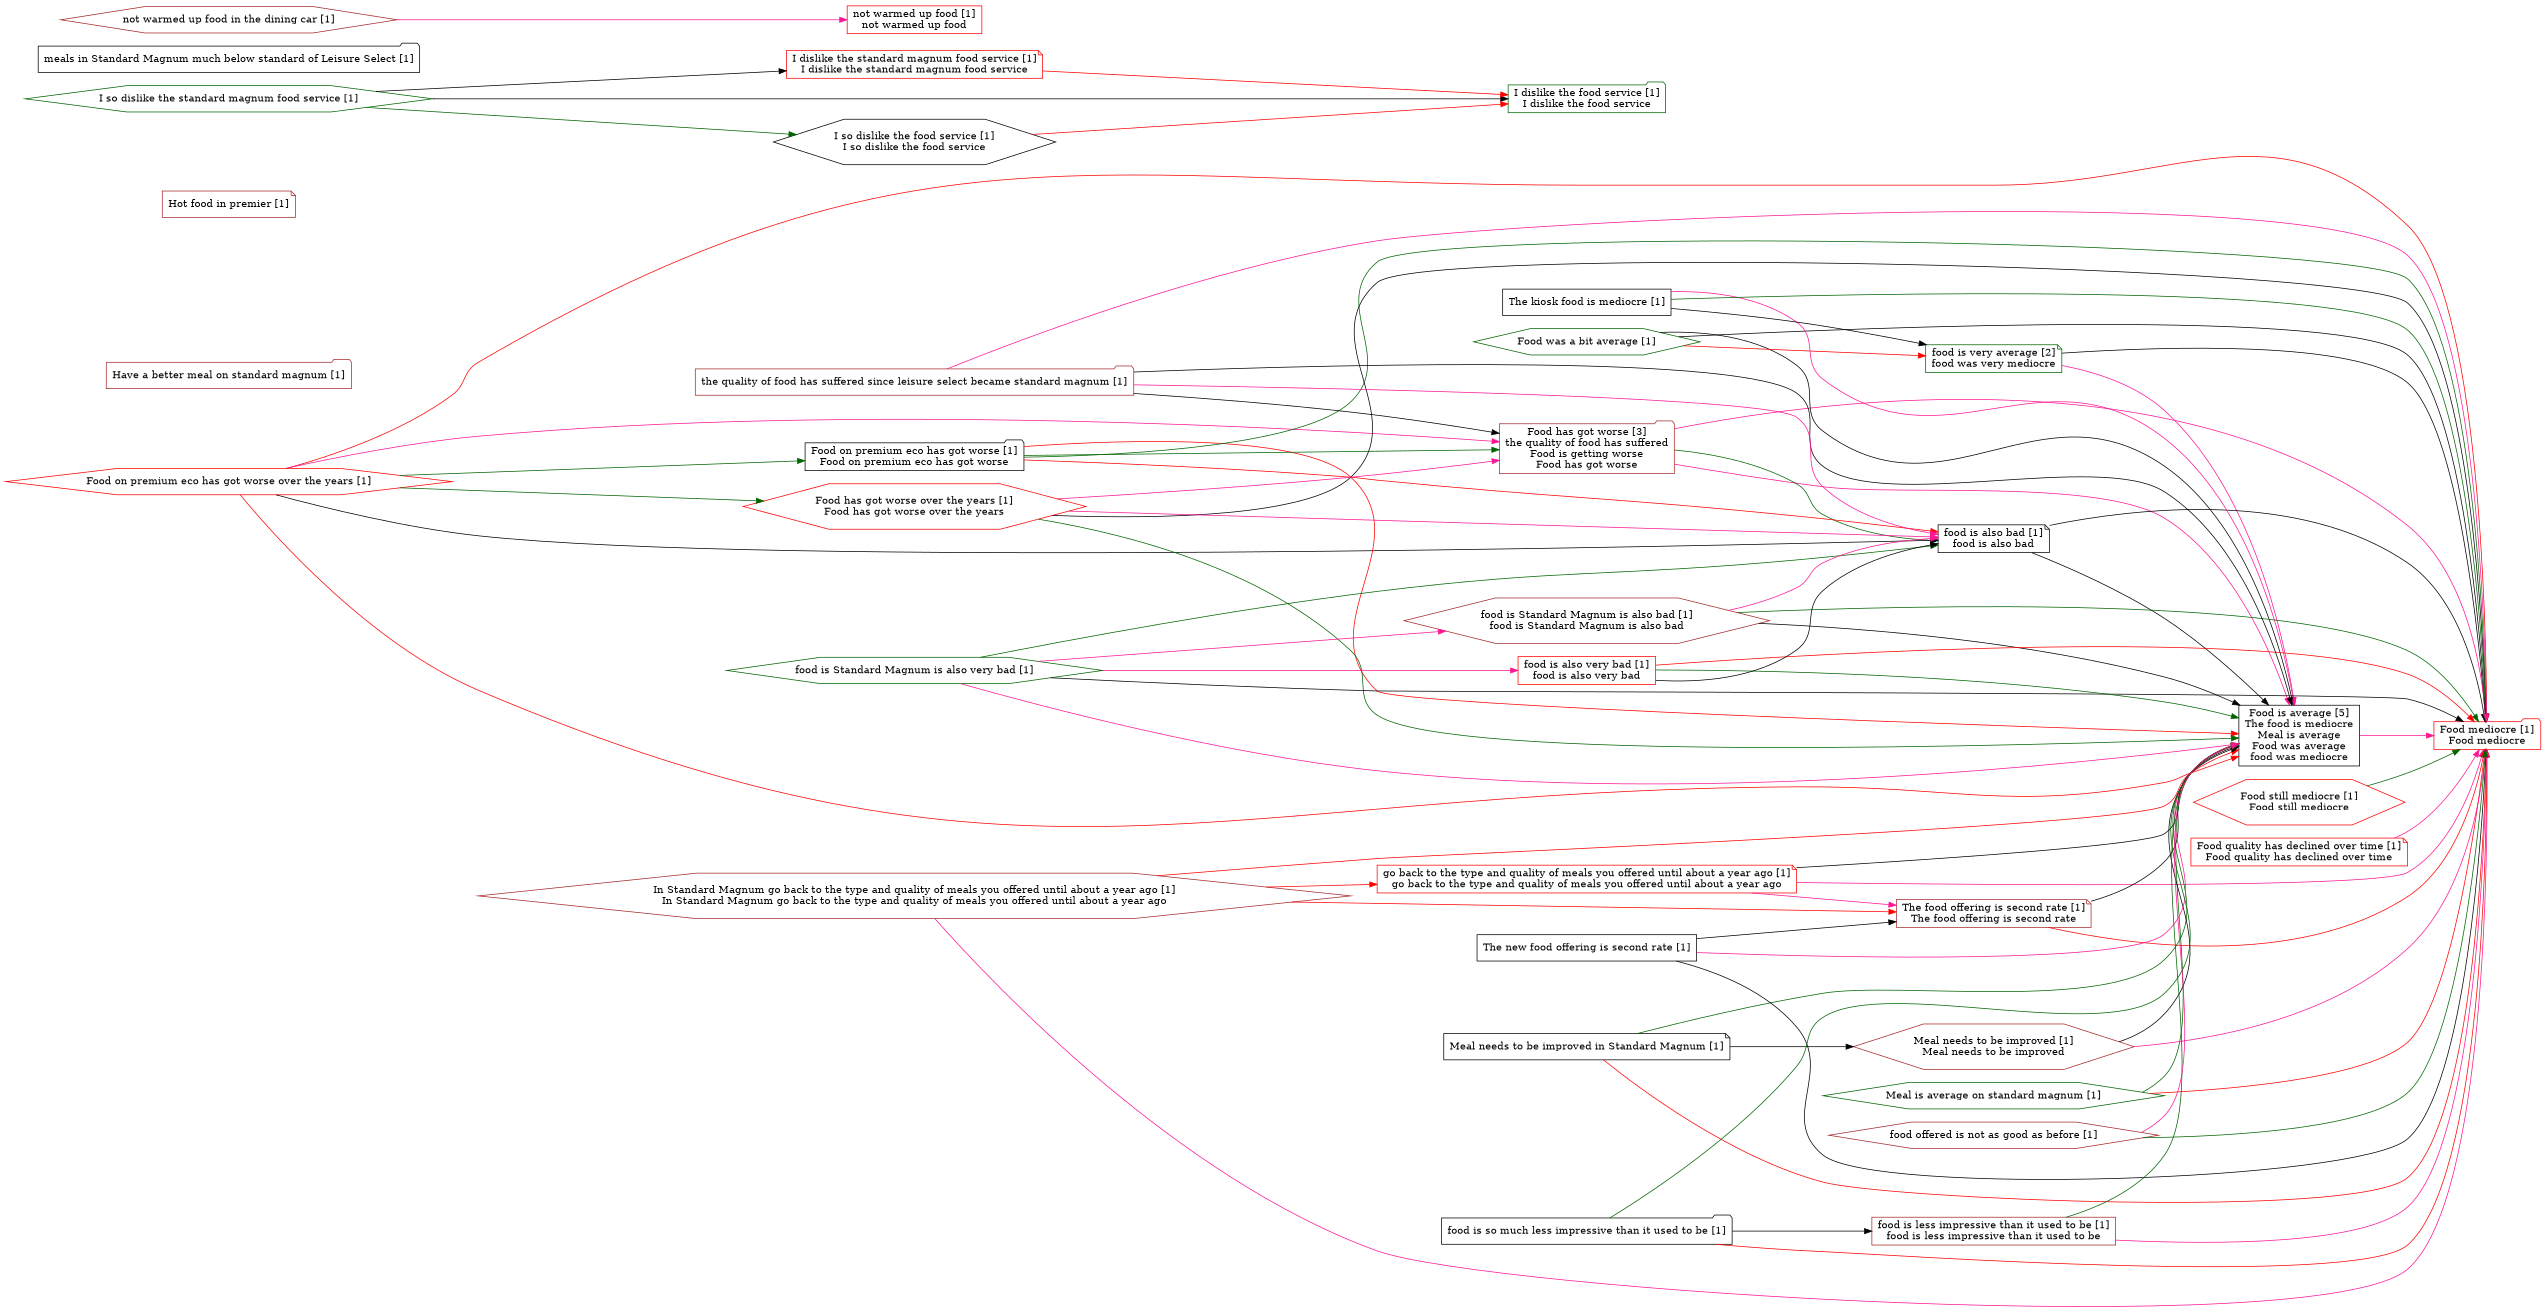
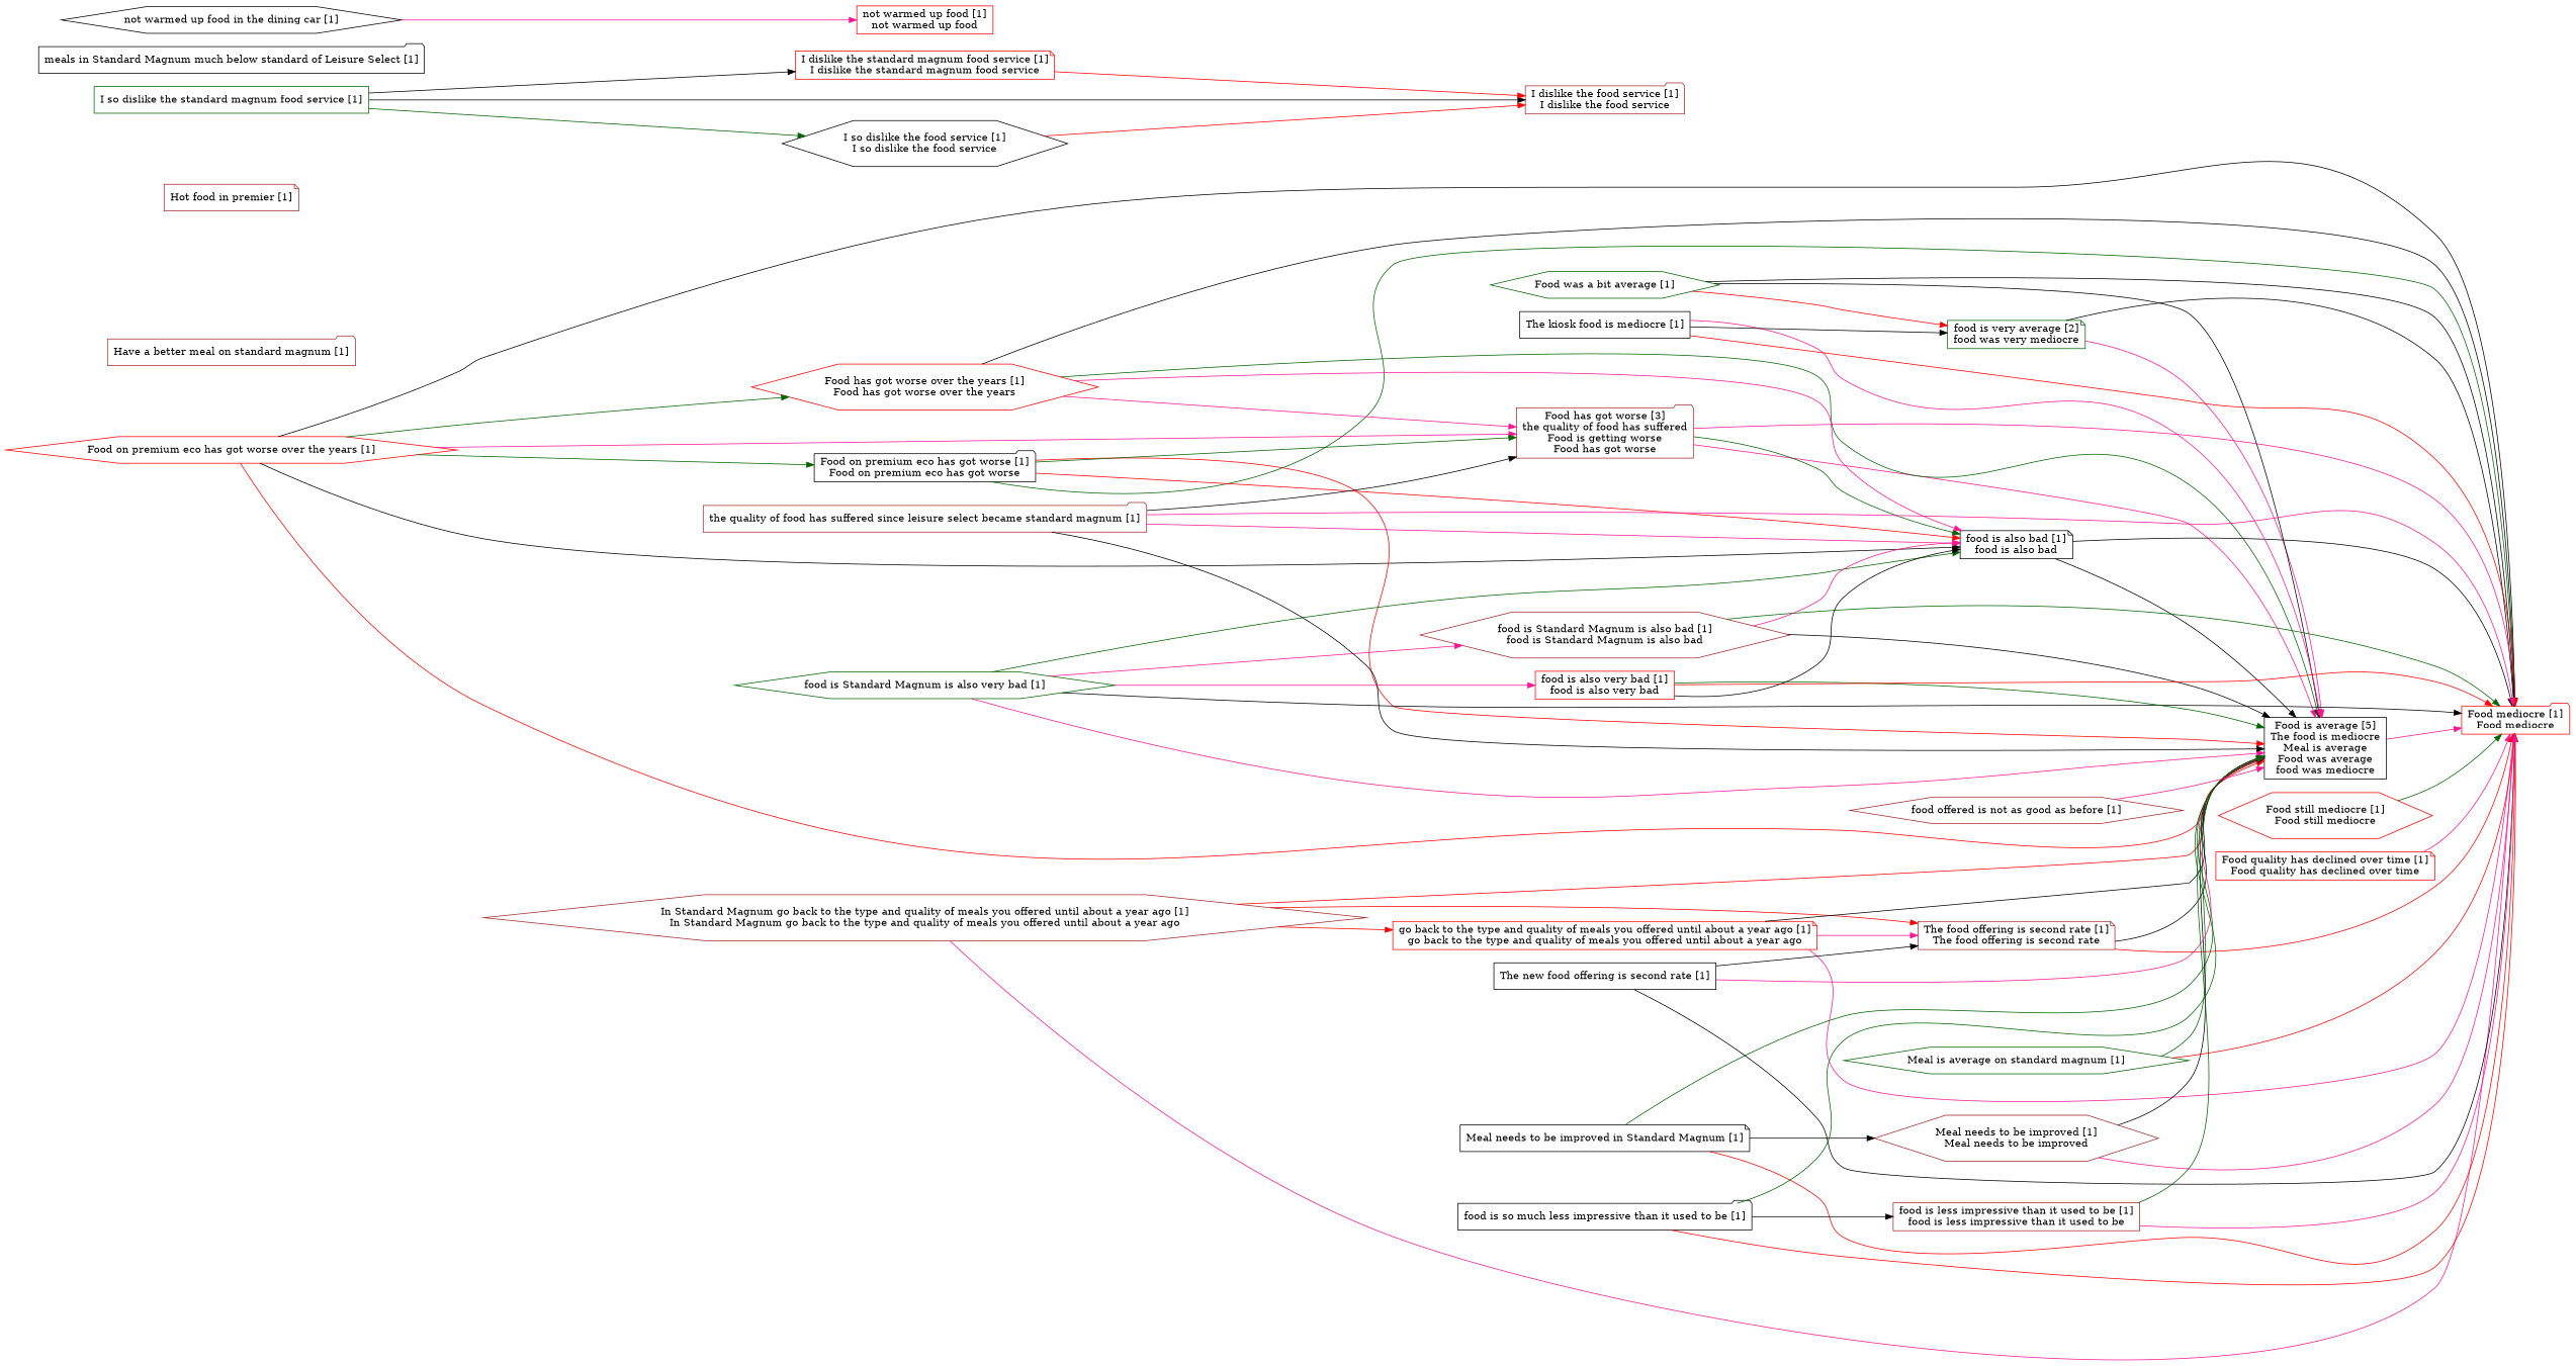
  digraph {
    rankdir=LR
    node [color=brown shape=hexagon]
    edge [color=deeppink]
    "Food is average [5]\nThe food is mediocre\nMeal is average\nFood was average\nfood was mediocre" [color=black shape=box]
    "Food mediocre [1]\nFood mediocre" [color=red shape=folder]
    "food is very average [2]\nfood was very mediocre" [color=darkgreen shape=note]
    "Food has got worse [3]\nthe quality of food has suffered\nFood is getting worse\nFood has got worse" [shape=folder]
    "food is also bad [1]\nfood is also bad" [color=black shape=note]
    "Food still mediocre [1]\nFood still mediocre" [color=red]
    "Food quality has declined over time [1]\nFood quality has declined over time" [color=red shape=note]
    "Food on premium eco has got worse over the years [1]" [color=red]
    "Food on premium eco has got worse [1]\nFood on premium eco has got worse" [color=black shape=folder]
    "Food has got worse over the years [1]\nFood has got worse over the years" [color=red]
    "Food was a bit average [1]" [color=darkgreen]
    "Have a better meal on standard magnum [1]" [shape=folder]
    "Hot food in premier [1]" [shape=note]
-   "I so dislike the standard magnum food service [1]" [color=darkgreen]
+   "I so dislike the standard magnum food service [1]" [color=darkgreen shape=box]
    "I dislike the standard magnum food service [1]\nI dislike the standard magnum food service" [color=red shape=note]
-   "I dislike the food service [1]\nI dislike the food service" [color=darkgreen shape=folder]
+   "I dislike the food service [1]\nI dislike the food service" [shape=folder]
    "I so dislike the food service [1]\nI so dislike the food service" [color=black]
    "In Standard Magnum go back to the type and quality of meals you offered until about a year ago [1]\nIn Standard Magnum go back to the type and quality of meals you offered until about a year ago"
    "go back to the type and quality of meals you offered until about a year ago [1]\ngo back to the type and quality of meals you offered until about a year ago" [color=red shape=note]
    "The food offering is second rate [1]\nThe food offering is second rate" [shape=note]
    "Meal is average on standard magnum [1]" [color=darkgreen]
    "Meal needs to be improved in Standard Magnum [1]" [color=black shape=note]
    "Meal needs to be improved [1]\nMeal needs to be improved"
    "The kiosk food is mediocre [1]" [color=black shape=box]
    "The new food offering is second rate [1]" [color=black shape=box]
    "food is Standard Magnum is also very bad [1]" [color=darkgreen]
    "food is Standard Magnum is also bad [1]\nfood is Standard Magnum is also bad"
    "food is also very bad [1]\nfood is also very bad" [color=red shape=box]
    "food is so much less impressive than it used to be [1]" [color=black shape=folder]
    "food is less impressive than it used to be [1]\nfood is less impressive than it used to be" [shape=box]
    "food offered is not as good as before [1]"
    "meals in Standard Magnum much below standard of Leisure Select [1]" [color=black shape=folder]
-   "not warmed up food in the dining car [1]"
+   "not warmed up food in the dining car [1]" [color=black]
    "not warmed up food [1]\nnot warmed up food" [color=red shape=box]
    "the quality of food has suffered since leisure select became standard magnum [1]" [shape=folder]
    "Food is average [5]\nThe food is mediocre\nMeal is average\nFood was average\nfood was mediocre" -> "Food mediocre [1]\nFood mediocre"
    "food is very average [2]\nfood was very mediocre" -> "Food is average [5]\nThe food is mediocre\nMeal is average\nFood was average\nfood was mediocre"
    "food is very average [2]\nfood was very mediocre" -> "Food mediocre [1]\nFood mediocre" [color=black]
    "Food has got worse [3]\nthe quality of food has suffered\nFood is getting worse\nFood has got worse" -> "Food is average [5]\nThe food is mediocre\nMeal is average\nFood was average\nfood was mediocre"
    "Food has got worse [3]\nthe quality of food has suffered\nFood is getting worse\nFood has got worse" -> "Food mediocre [1]\nFood mediocre"
    "Food has got worse [3]\nthe quality of food has suffered\nFood is getting worse\nFood has got worse" -> "food is also bad [1]\nfood is also bad" [color=darkgreen]
    "food is also bad [1]\nfood is also bad" -> "Food is average [5]\nThe food is mediocre\nMeal is average\nFood was average\nfood was mediocre" [color=black]
    "food is also bad [1]\nfood is also bad" -> "Food mediocre [1]\nFood mediocre" [color=black]
    "Food still mediocre [1]\nFood still mediocre" -> "Food mediocre [1]\nFood mediocre" [color=darkgreen]
    "Food quality has declined over time [1]\nFood quality has declined over time" -> "Food mediocre [1]\nFood mediocre"
    "Food on premium eco has got worse over the years [1]" -> "Food is average [5]\nThe food is mediocre\nMeal is average\nFood was average\nfood was mediocre" [color=red]
-   "Food on premium eco has got worse over the years [1]" -> "Food mediocre [1]\nFood mediocre" [color=red]
+   "Food on premium eco has got worse over the years [1]" -> "Food mediocre [1]\nFood mediocre" [color=black]
    "Food on premium eco has got worse over the years [1]" -> "Food has got worse [3]\nthe quality of food has suffered\nFood is getting worse\nFood has got worse"
    "Food on premium eco has got worse over the years [1]" -> "food is also bad [1]\nfood is also bad" [color=black]
    "Food on premium eco has got worse over the years [1]" -> "Food on premium eco has got worse [1]\nFood on premium eco has got worse" [color=darkgreen]
    "Food on premium eco has got worse over the years [1]" -> "Food has got worse over the years [1]\nFood has got worse over the years" [color=darkgreen]
    "Food on premium eco has got worse [1]\nFood on premium eco has got worse" -> "Food is average [5]\nThe food is mediocre\nMeal is average\nFood was average\nfood was mediocre" [color=red]
    "Food on premium eco has got worse [1]\nFood on premium eco has got worse" -> "Food mediocre [1]\nFood mediocre" [color=darkgreen]
    "Food on premium eco has got worse [1]\nFood on premium eco has got worse" -> "Food has got worse [3]\nthe quality of food has suffered\nFood is getting worse\nFood has got worse" [color=darkgreen]
    "Food on premium eco has got worse [1]\nFood on premium eco has got worse" -> "food is also bad [1]\nfood is also bad" [color=red]
    "Food has got worse over the years [1]\nFood has got worse over the years" -> "Food is average [5]\nThe food is mediocre\nMeal is average\nFood was average\nfood was mediocre" [color=darkgreen]
    "Food has got worse over the years [1]\nFood has got worse over the years" -> "Food mediocre [1]\nFood mediocre" [color=black]
    "Food has got worse over the years [1]\nFood has got worse over the years" -> "Food has got worse [3]\nthe quality of food has suffered\nFood is getting worse\nFood has got worse"
    "Food has got worse over the years [1]\nFood has got worse over the years" -> "food is also bad [1]\nfood is also bad"
    "Food was a bit average [1]" -> "Food is average [5]\nThe food is mediocre\nMeal is average\nFood was average\nfood was mediocre" [color=black]
    "Food was a bit average [1]" -> "Food mediocre [1]\nFood mediocre" [color=black]
    "Food was a bit average [1]" -> "food is very average [2]\nfood was very mediocre" [color=red]
    "I so dislike the standard magnum food service [1]" -> "I dislike the standard magnum food service [1]\nI dislike the standard magnum food service" [color=black]
    "I so dislike the standard magnum food service [1]" -> "I dislike the food service [1]\nI dislike the food service" [color=black]
    "I so dislike the standard magnum food service [1]" -> "I so dislike the food service [1]\nI so dislike the food service" [color=darkgreen]
    "I dislike the standard magnum food service [1]\nI dislike the standard magnum food service" -> "I dislike the food service [1]\nI dislike the food service" [color=red]
    "I so dislike the food service [1]\nI so dislike the food service" -> "I dislike the food service [1]\nI dislike the food service" [color=red]
    "In Standard Magnum go back to the type and quality of meals you offered until about a year ago [1]\nIn Standard Magnum go back to the type and quality of meals you offered until about a year ago" -> "Food is average [5]\nThe food is mediocre\nMeal is average\nFood was average\nfood was mediocre" [color=red]
    "In Standard Magnum go back to the type and quality of meals you offered until about a year ago [1]\nIn Standard Magnum go back to the type and quality of meals you offered until about a year ago" -> "Food mediocre [1]\nFood mediocre"
    "In Standard Magnum go back to the type and quality of meals you offered until about a year ago [1]\nIn Standard Magnum go back to the type and quality of meals you offered until about a year ago" -> "go back to the type and quality of meals you offered until about a year ago [1]\ngo back to the type and quality of meals you offered until about a year ago" [color=red]
    "In Standard Magnum go back to the type and quality of meals you offered until about a year ago [1]\nIn Standard Magnum go back to the type and quality of meals you offered until about a year ago" -> "The food offering is second rate [1]\nThe food offering is second rate" [color=red]
    "go back to the type and quality of meals you offered until about a year ago [1]\ngo back to the type and quality of meals you offered until about a year ago" -> "Food is average [5]\nThe food is mediocre\nMeal is average\nFood was average\nfood was mediocre" [color=black]
    "go back to the type and quality of meals you offered until about a year ago [1]\ngo back to the type and quality of meals you offered until about a year ago" -> "Food mediocre [1]\nFood mediocre"
    "go back to the type and quality of meals you offered until about a year ago [1]\ngo back to the type and quality of meals you offered until about a year ago" -> "The food offering is second rate [1]\nThe food offering is second rate"
    "The food offering is second rate [1]\nThe food offering is second rate" -> "Food is average [5]\nThe food is mediocre\nMeal is average\nFood was average\nfood was mediocre" [color=black]
    "The food offering is second rate [1]\nThe food offering is second rate" -> "Food mediocre [1]\nFood mediocre" [color=red]
    "Meal is average on standard magnum [1]" -> "Food is average [5]\nThe food is mediocre\nMeal is average\nFood was average\nfood was mediocre" [color=darkgreen]
    "Meal is average on standard magnum [1]" -> "Food mediocre [1]\nFood mediocre" [color=red]
    "Meal needs to be improved in Standard Magnum [1]" -> "Food is average [5]\nThe food is mediocre\nMeal is average\nFood was average\nfood was mediocre" [color=darkgreen]
    "Meal needs to be improved in Standard Magnum [1]" -> "Food mediocre [1]\nFood mediocre" [color=red]
    "Meal needs to be improved in Standard Magnum [1]" -> "Meal needs to be improved [1]\nMeal needs to be improved" [color=black]
    "Meal needs to be improved [1]\nMeal needs to be improved" -> "Food is average [5]\nThe food is mediocre\nMeal is average\nFood was average\nfood was mediocre" [color=black]
    "Meal needs to be improved [1]\nMeal needs to be improved" -> "Food mediocre [1]\nFood mediocre"
    "The kiosk food is mediocre [1]" -> "Food is average [5]\nThe food is mediocre\nMeal is average\nFood was average\nfood was mediocre"
-   "The kiosk food is mediocre [1]" -> "Food mediocre [1]\nFood mediocre" [color=darkgreen]
+   "The kiosk food is mediocre [1]" -> "Food mediocre [1]\nFood mediocre" [color=red]
    "The kiosk food is mediocre [1]" -> "food is very average [2]\nfood was very mediocre" [color=black]
    "The new food offering is second rate [1]" -> "Food is average [5]\nThe food is mediocre\nMeal is average\nFood was average\nfood was mediocre"
    "The new food offering is second rate [1]" -> "Food mediocre [1]\nFood mediocre" [color=black]
    "The new food offering is second rate [1]" -> "The food offering is second rate [1]\nThe food offering is second rate" [color=black]
    "food is Standard Magnum is also very bad [1]" -> "Food is average [5]\nThe food is mediocre\nMeal is average\nFood was average\nfood was mediocre"
    "food is Standard Magnum is also very bad [1]" -> "Food mediocre [1]\nFood mediocre" [color=black]
    "food is Standard Magnum is also very bad [1]" -> "food is also bad [1]\nfood is also bad" [color=darkgreen]
    "food is Standard Magnum is also very bad [1]" -> "food is Standard Magnum is also bad [1]\nfood is Standard Magnum is also bad"
    "food is Standard Magnum is also very bad [1]" -> "food is also very bad [1]\nfood is also very bad"
    "food is Standard Magnum is also bad [1]\nfood is Standard Magnum is also bad" -> "Food is average [5]\nThe food is mediocre\nMeal is average\nFood was average\nfood was mediocre" [color=black]
    "food is Standard Magnum is also bad [1]\nfood is Standard Magnum is also bad" -> "Food mediocre [1]\nFood mediocre" [color=darkgreen]
    "food is Standard Magnum is also bad [1]\nfood is Standard Magnum is also bad" -> "food is also bad [1]\nfood is also bad"
    "food is also very bad [1]\nfood is also very bad" -> "Food is average [5]\nThe food is mediocre\nMeal is average\nFood was average\nfood was mediocre" [color=darkgreen]
    "food is also very bad [1]\nfood is also very bad" -> "Food mediocre [1]\nFood mediocre" [color=red]
    "food is also very bad [1]\nfood is also very bad" -> "food is also bad [1]\nfood is also bad" [color=black]
    "food is so much less impressive than it used to be [1]" -> "Food is average [5]\nThe food is mediocre\nMeal is average\nFood was average\nfood was mediocre" [color=darkgreen]
    "food is so much less impressive than it used to be [1]" -> "Food mediocre [1]\nFood mediocre" [color=red]
    "food is so much less impressive than it used to be [1]" -> "food is less impressive than it used to be [1]\nfood is less impressive than it used to be" [color=black]
    "food is less impressive than it used to be [1]\nfood is less impressive than it used to be" -> "Food is average [5]\nThe food is mediocre\nMeal is average\nFood was average\nfood was mediocre" [color=darkgreen]
    "food is less impressive than it used to be [1]\nfood is less impressive than it used to be" -> "Food mediocre [1]\nFood mediocre"
    "food offered is not as good as before [1]" -> "Food is average [5]\nThe food is mediocre\nMeal is average\nFood was average\nfood was mediocre"
-   "food offered is not as good as before [1]" -> "Food mediocre [1]\nFood mediocre" [color=darkgreen]
    "not warmed up food in the dining car [1]" -> "not warmed up food [1]\nnot warmed up food"
    "the quality of food has suffered since leisure select became standard magnum [1]" -> "Food is average [5]\nThe food is mediocre\nMeal is average\nFood was average\nfood was mediocre" [color=black]
    "the quality of food has suffered since leisure select became standard magnum [1]" -> "Food mediocre [1]\nFood mediocre"
    "the quality of food has suffered since leisure select became standard magnum [1]" -> "Food has got worse [3]\nthe quality of food has suffered\nFood is getting worse\nFood has got worse" [color=black]
    "the quality of food has suffered since leisure select became standard magnum [1]" -> "food is also bad [1]\nfood is also bad"
  }
